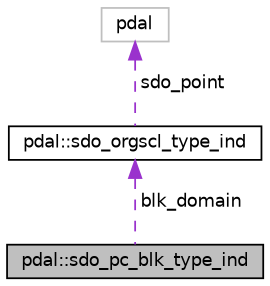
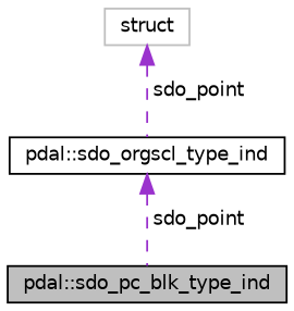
  digraph {
    node [color=black fillcolor=white fontname=Helvetica fontsize=10 shape=record style=filled]
    edge [color=darkorchid3 dir=back fontname=Helvetica fontsize=10 labelfontname=Helvetica labelfontsize=10 style=dashed]
    n1 [fillcolor=grey75 fontcolor=black height=0.2 label="pdal::sdo_pc_blk_type_ind" width=0.4]
-   n2 [color=grey75 height=0.2 label=pdal width=0.4]
+   n2 [color=grey75 height=0.2 label=struct width=0.4]
    n3 [height=0.2 label="pdal::sdo_orgscl_type_ind" width=0.4]
    n2 -> n3 [label=" sdo_point"]
-   n3 -> n1 [label=" blk_domain"]
+   n3 -> n1 [label=" sdo_point"]
  }
